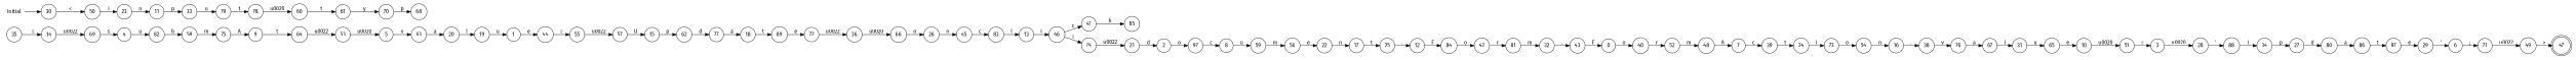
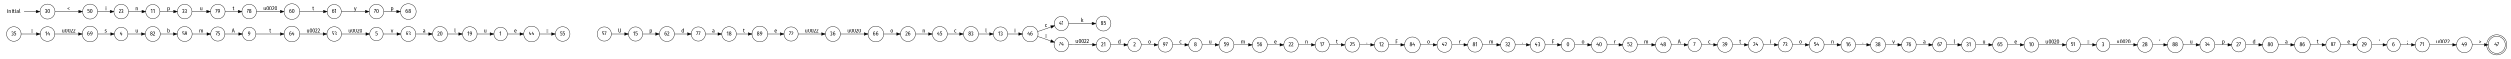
  digraph {
    fontname="Fira Sans"
    rankdir=LR
    node [fontname="Fira Sans" shape=circle]
    edge [fontname="Fira Sans"]
    0
    40
    52
    48
    1
    44
    55
    57
    n9 [label=97]
    2
    8
    59
    3
    28
    88
    34
    4
    82
    58
    75
    5
    63
    20
    19
    6
    71
    49
    47 [shape=doublecircle]
    7
    39
    24
    73
    56
    22
    9
    64
    53
    10
    51
    11
    33
    79
    78
    12
    84
    42
    81
    13
    46
    41
    74
    85
    14
    69
    15
    62
    77
    18
    16
    38
    76
    67
    17
    25
    89
    72
    36
    21
    23
    54
    26
    45
    83
    27
    80
    86
    87
    29
    30
    50
    initial [shape=plaintext]
    31
    65
    32
    43
    60
    35
    66
    61
    70
    68
    0 -> 40 [label=o]
    40 -> 52 [label=r]
    52 -> 48 [label=m]
    48 -> 7 [label=A]
    1 -> 44 [label=e]
    44 -> 55 [label="="]
-   55 -> 57 [label="\u0022"]
    57 -> 15 [label=U]
    n9 -> 8 [label=c]
    2 -> n9 [label=o]
    8 -> 59 [label=u]
    59 -> 56 [label=m]
    3 -> 28 [label="\u0020"]
    28 -> 88 [label="'"]
-   88 -> 34 [label=i]
+   88 -> 34 [label=u]
    34 -> 27 [label=p]
    4 -> 82 [label=u]
    82 -> 58 [label=b]
    58 -> 75 [label=m]
    75 -> 9 [label=A]
    5 -> 63 [label=v]
    63 -> 20 [label=a]
    20 -> 19 [label=l]
    19 -> 1 [label=u]
    6 -> 71 [label=";"]
    71 -> 49 [label="\u0022"]
    49 -> 47 [label=">"]
    7 -> 39 [label=c]
    39 -> 24 [label=t]
    24 -> 73 [label=i]
    73 -> 54 [label=o]
    56 -> 22 [label=e]
    22 -> 17 [label=n]
    9 -> 64 [label=t]
    64 -> 53 [label="\u0022"]
    53 -> 5 [label="\u0020"]
    10 -> 51 [label="\u0020"]
    51 -> 3 [label="="]
    11 -> 33 [label=p]
    33 -> 79 [label=u]
    79 -> 78 [label=t]
    78 -> 60 [label="\u0020"]
    12 -> 84 [label=F]
    84 -> 42 [label=o]
    42 -> 81 [label=r]
    81 -> 32 [label=m]
    13 -> 46 [label=i]
    46 -> 41 [label=c]
    46 -> 74 [label="="]
    41 -> 85 [label=k]
    74 -> 21 [label="\u0022"]
    14 -> 69 [label="\u0022"]
    69 -> 4 [label=s]
    15 -> 62 [label=p]
    62 -> 77 [label=d]
    77 -> 18 [label=a]
    18 -> 89 [label=t]
    16 -> 38 [label="."]
    38 -> 76 [label=v]
    76 -> 67 [label=a]
    67 -> 31 [label=l]
    17 -> 25 [label=t]
    25 -> 12 [label="."]
    89 -> 72 [label=e]
    72 -> 36 [label="\u0022"]
    36 -> 66 [label="\u0020"]
    21 -> 2 [label=d]
    23 -> 11 [label=n]
    54 -> 16 [label=n]
    26 -> 45 [label=n]
    45 -> 83 [label=c]
    83 -> 13 [label=l]
    27 -> 80 [label=d]
    80 -> 86 [label=a]
    86 -> 87 [label=t]
    87 -> 29 [label=e]
    29 -> 6 [label="'"]
    30 -> 50 [label="<"]
    50 -> 23 [label=i]
    initial -> 30
    31 -> 65 [label=u]
    65 -> 10 [label=e]
    32 -> 43 [label="."]
    43 -> 0 [label=F]
    60 -> 61 [label=t]
    35 -> 14 [label="="]
    66 -> 26 [label=o]
    61 -> 70 [label=y]
    70 -> 68 [label=p]
  }
